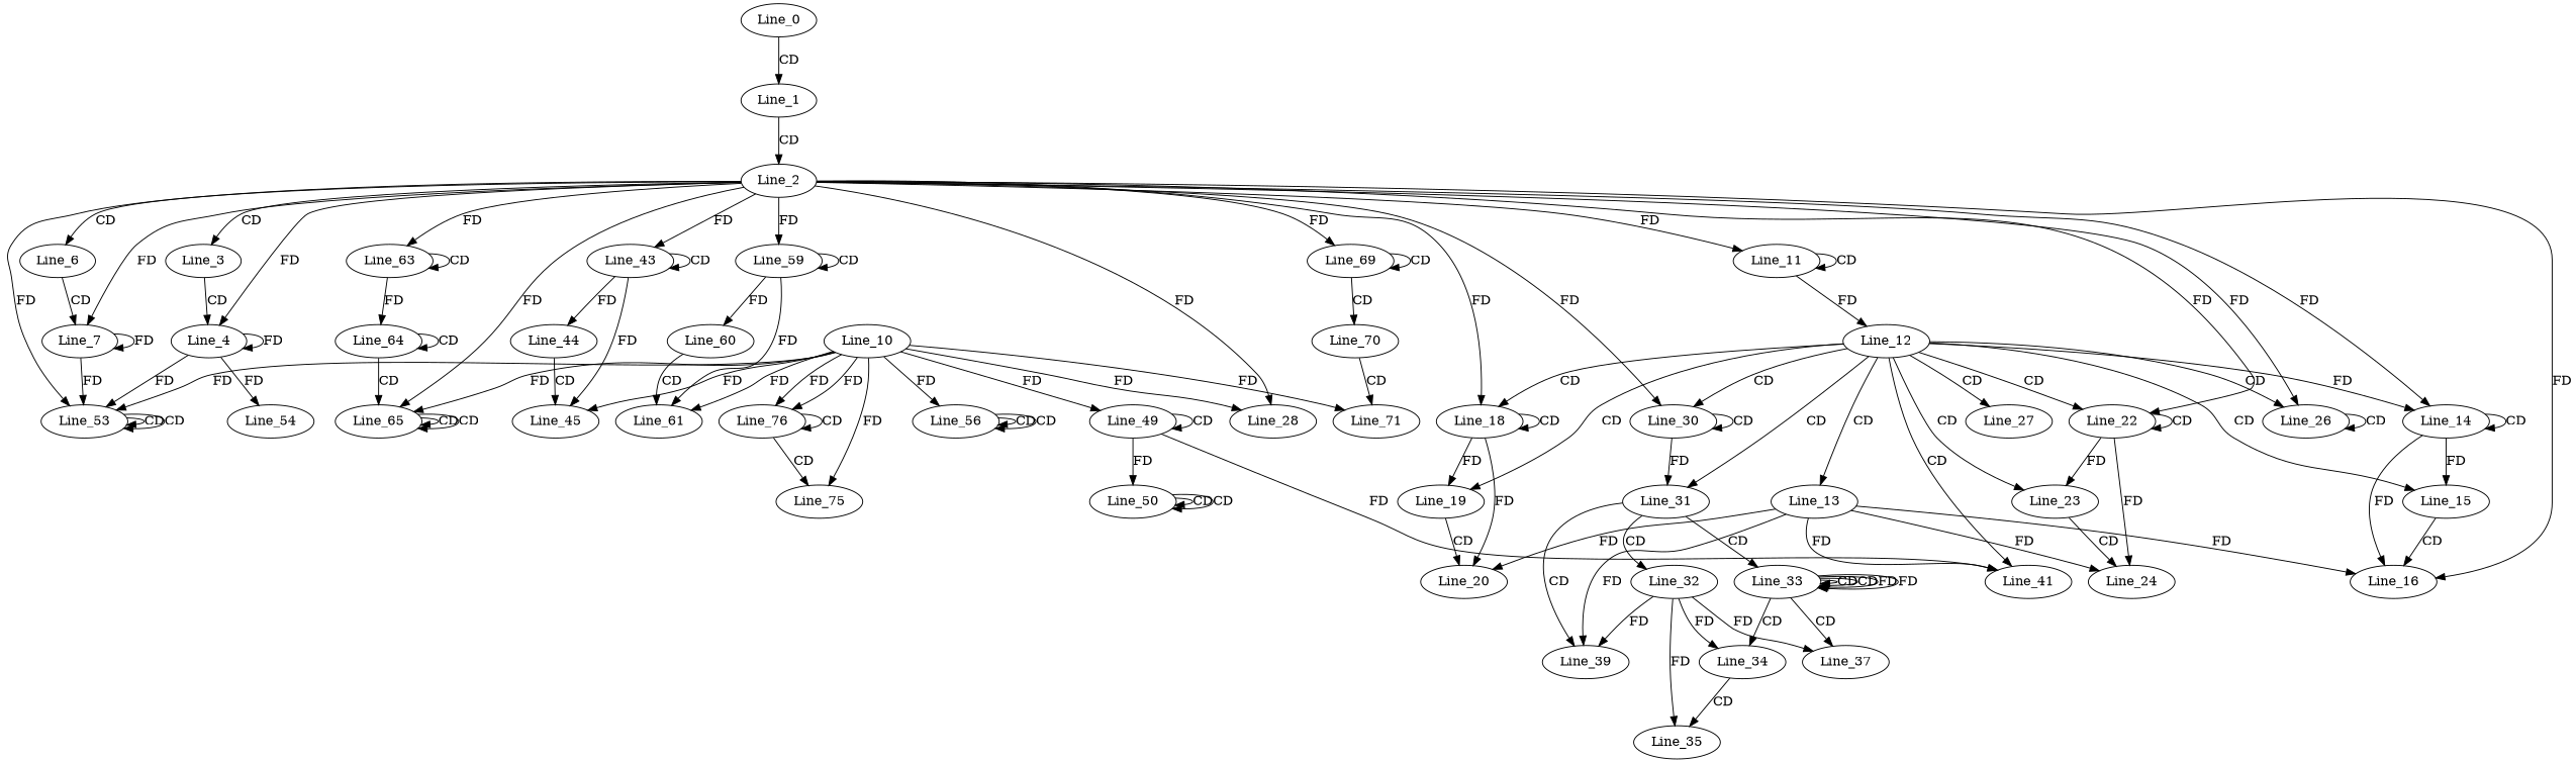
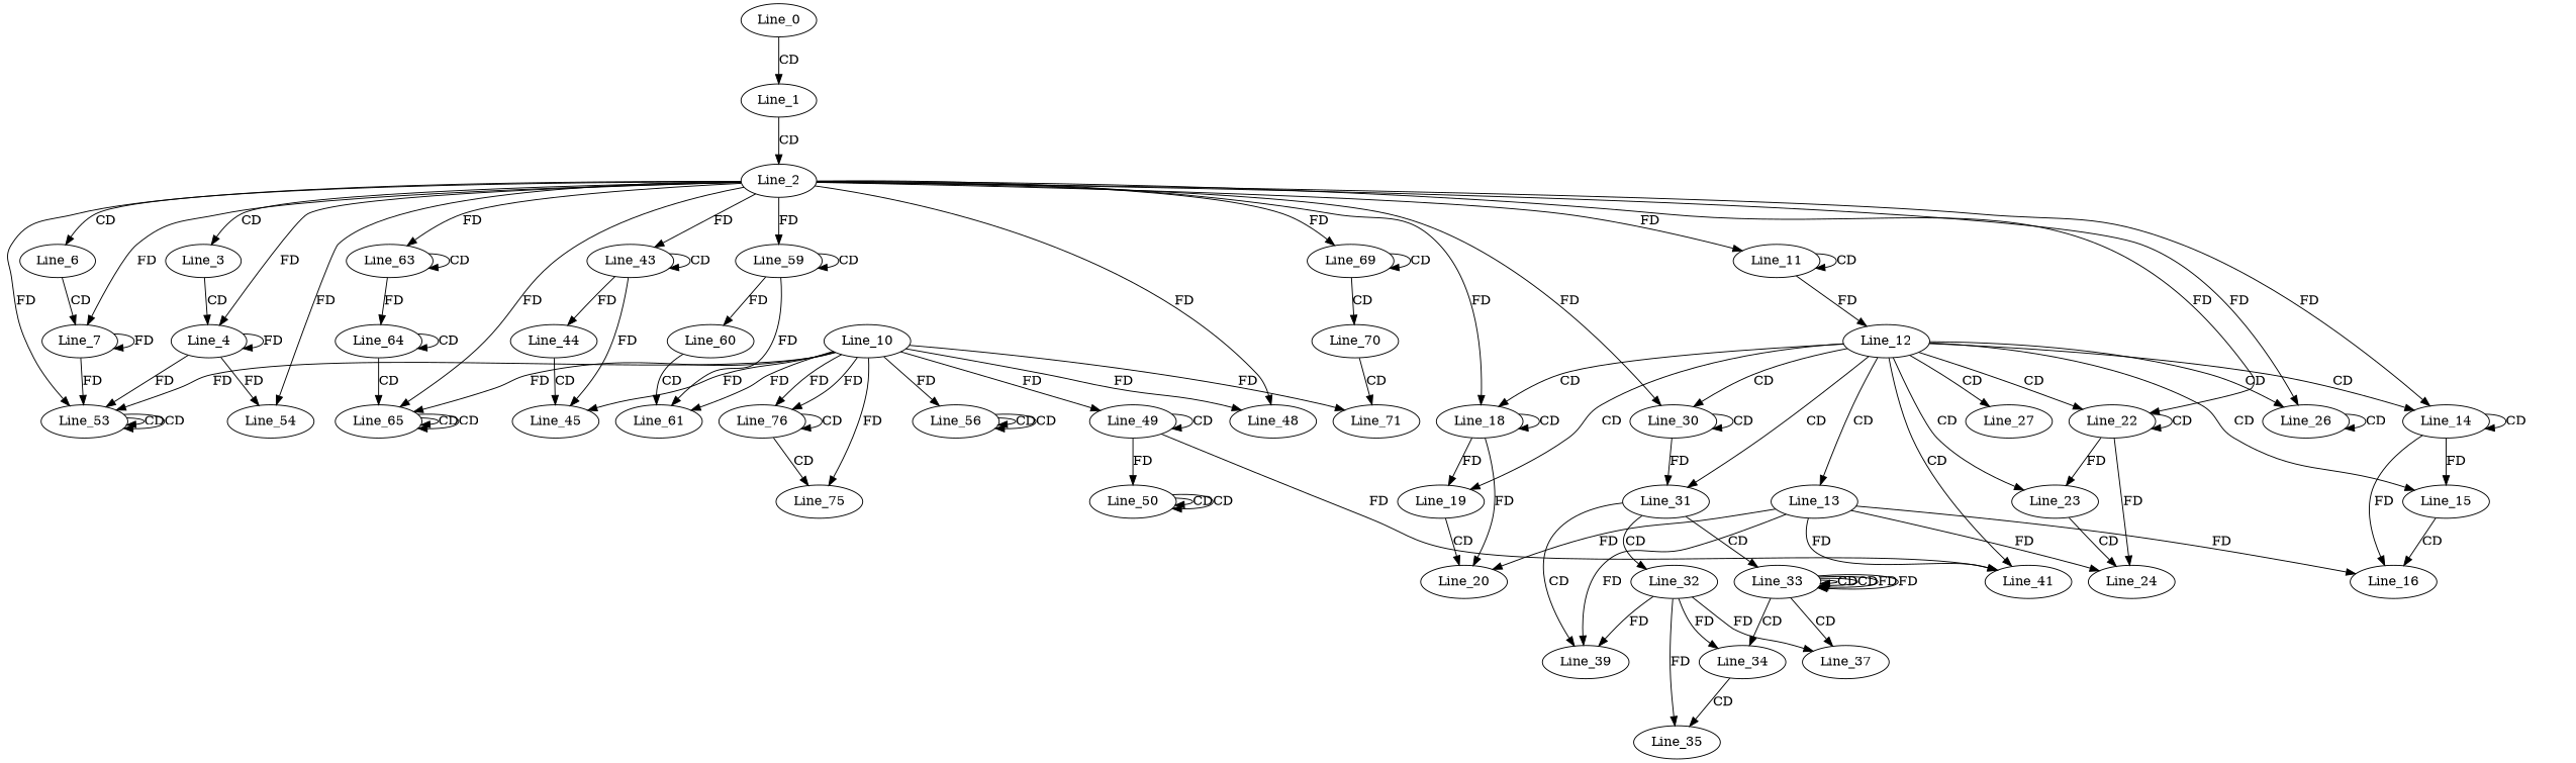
  digraph {
    Line_0
    Line_1
    Line_2
    Line_3
    Line_4
    Line_6
    Line_7
    Line_11
    Line_14
    Line_18
    Line_22
    Line_26
    Line_30
    Line_43
-   Line_48 [label=Line_28]
+   Line_48
    Line_53
    Line_54
    Line_59
    Line_63
    Line_65
    Line_69
    Line_12
    Line_15
    Line_16
    Line_19
    Line_20
    Line_23
    Line_24
    Line_31
    Line_45
    Line_44
    Line_61
    Line_60
    Line_64
    Line_70
    Line_13
    Line_27
    Line_41
    Line_39
    Line_32
    Line_33
    Line_34
    Line_35
    Line_37
    Line_10
    Line_49
    Line_56
    Line_71
    n49 [label=Line_76]
    Line_75
    Line_50
    Line_0 -> Line_1 [label=CD]
    Line_1 -> Line_2 [label=CD]
    Line_2 -> Line_3 [label=CD]
    Line_2 -> Line_4 [label=FD]
    Line_2 -> Line_6 [label=CD]
    Line_2 -> Line_7 [label=FD]
    Line_2 -> Line_11 [label=FD]
    Line_2 -> Line_14 [label=FD]
    Line_2 -> Line_18 [label=FD]
    Line_2 -> Line_22 [label=FD]
    Line_2 -> Line_26 [label=FD]
    Line_2 -> Line_30 [label=FD]
    Line_2 -> Line_43 [label=FD]
    Line_2 -> Line_48 [label=FD]
    Line_2 -> Line_53 [label=FD]
-   Line_2 -> Line_16 [label=FD]
+   Line_2 -> Line_54 [label=FD]
    Line_2 -> Line_59 [label=FD]
    Line_2 -> Line_63 [label=FD]
    Line_2 -> Line_65 [label=FD]
    Line_2 -> Line_69 [label=FD]
    Line_3 -> Line_4 [label=CD]
    Line_4 -> Line_4 [label=FD]
    Line_4 -> Line_53 [label=FD]
    Line_4 -> Line_54 [label=FD]
    Line_6 -> Line_7 [label=CD]
    Line_7 -> Line_7 [label=FD]
    Line_7 -> Line_53 [label=FD]
    Line_11 -> Line_11 [label=CD]
    Line_11 -> Line_12 [label=FD]
    Line_14 -> Line_14 [label=CD]
    Line_14 -> Line_15 [label=FD]
    Line_14 -> Line_16 [label=FD]
    Line_18 -> Line_18 [label=CD]
    Line_18 -> Line_19 [label=FD]
    Line_18 -> Line_20 [label=FD]
    Line_22 -> Line_22 [label=CD]
    Line_22 -> Line_23 [label=FD]
    Line_22 -> Line_24 [label=FD]
    Line_26 -> Line_26 [label=CD]
    Line_30 -> Line_30 [label=CD]
    Line_30 -> Line_31 [label=FD]
    Line_43 -> Line_43 [label=CD]
    Line_43 -> Line_45 [label=FD]
    Line_43 -> Line_44 [label=FD]
    Line_53 -> Line_53 [label=CD]
    Line_53 -> Line_53 [label=CD]
    Line_59 -> Line_59 [label=CD]
    Line_59 -> Line_61 [label=FD]
    Line_59 -> Line_60 [label=FD]
    Line_63 -> Line_63 [label=CD]
    Line_63 -> Line_64 [label=FD]
    Line_65 -> Line_65 [label=CD]
    Line_65 -> Line_65 [label=CD]
    Line_69 -> Line_69 [label=CD]
    Line_69 -> Line_70 [label=CD]
-   Line_12 -> Line_14 [label=FD]
+   Line_12 -> Line_14 [label=CD]
    Line_12 -> Line_18 [label=CD]
    Line_12 -> Line_22 [label=CD]
    Line_12 -> Line_26 [label=CD]
    Line_12 -> Line_30 [label=CD]
    Line_12 -> Line_15 [label=CD]
    Line_12 -> Line_19 [label=CD]
    Line_12 -> Line_23 [label=CD]
    Line_12 -> Line_31 [label=CD]
    Line_12 -> Line_13 [label=CD]
    Line_12 -> Line_27 [label=CD]
    Line_12 -> Line_41 [label=CD]
    Line_15 -> Line_16 [label=CD]
    Line_19 -> Line_20 [label=CD]
    Line_23 -> Line_24 [label=CD]
    Line_31 -> Line_39 [label=CD]
    Line_31 -> Line_32 [label=CD]
    Line_31 -> Line_33 [label=CD]
    Line_44 -> Line_45 [label=CD]
    Line_60 -> Line_61 [label=CD]
    Line_64 -> Line_65 [label=CD]
    Line_64 -> Line_64 [label=CD]
    Line_70 -> Line_71 [label=CD]
    Line_13 -> Line_16 [label=FD]
    Line_13 -> Line_20 [label=FD]
    Line_13 -> Line_24 [label=FD]
    Line_13 -> Line_41 [label=FD]
    Line_13 -> Line_39 [label=FD]
    Line_32 -> Line_39 [label=FD]
    Line_32 -> Line_34 [label=FD]
    Line_32 -> Line_35 [label=FD]
    Line_32 -> Line_37 [label=FD]
    Line_33 -> Line_33 [label=CD]
    Line_33 -> Line_33 [label=CD]
    Line_33 -> Line_33 [label=FD]
    Line_33 -> Line_33 [label=FD]
    Line_33 -> Line_34 [label=CD]
    Line_33 -> Line_37 [label=CD]
    Line_34 -> Line_35 [label=CD]
    Line_10 -> Line_48 [label=FD]
    Line_10 -> Line_53 [label=FD]
    Line_10 -> Line_65 [label=FD]
    Line_10 -> Line_45 [label=FD]
    Line_10 -> Line_61 [label=FD]
    Line_10 -> Line_49 [label=FD]
    Line_10 -> Line_56 [label=FD]
    Line_10 -> Line_71 [label=FD]
    Line_10 -> n49 [label=FD]
    Line_10 -> n49 [label=FD]
    Line_10 -> Line_75 [label=FD]
    Line_49 -> Line_41 [label=FD]
    Line_49 -> Line_49 [label=CD]
    Line_49 -> Line_50 [label=FD]
    Line_56 -> Line_56 [label=CD]
    Line_56 -> Line_56 [label=CD]
    n49 -> n49 [label=CD]
    n49 -> Line_75 [label=CD]
    Line_50 -> Line_50 [label=CD]
    Line_50 -> Line_50 [label=CD]
  }
